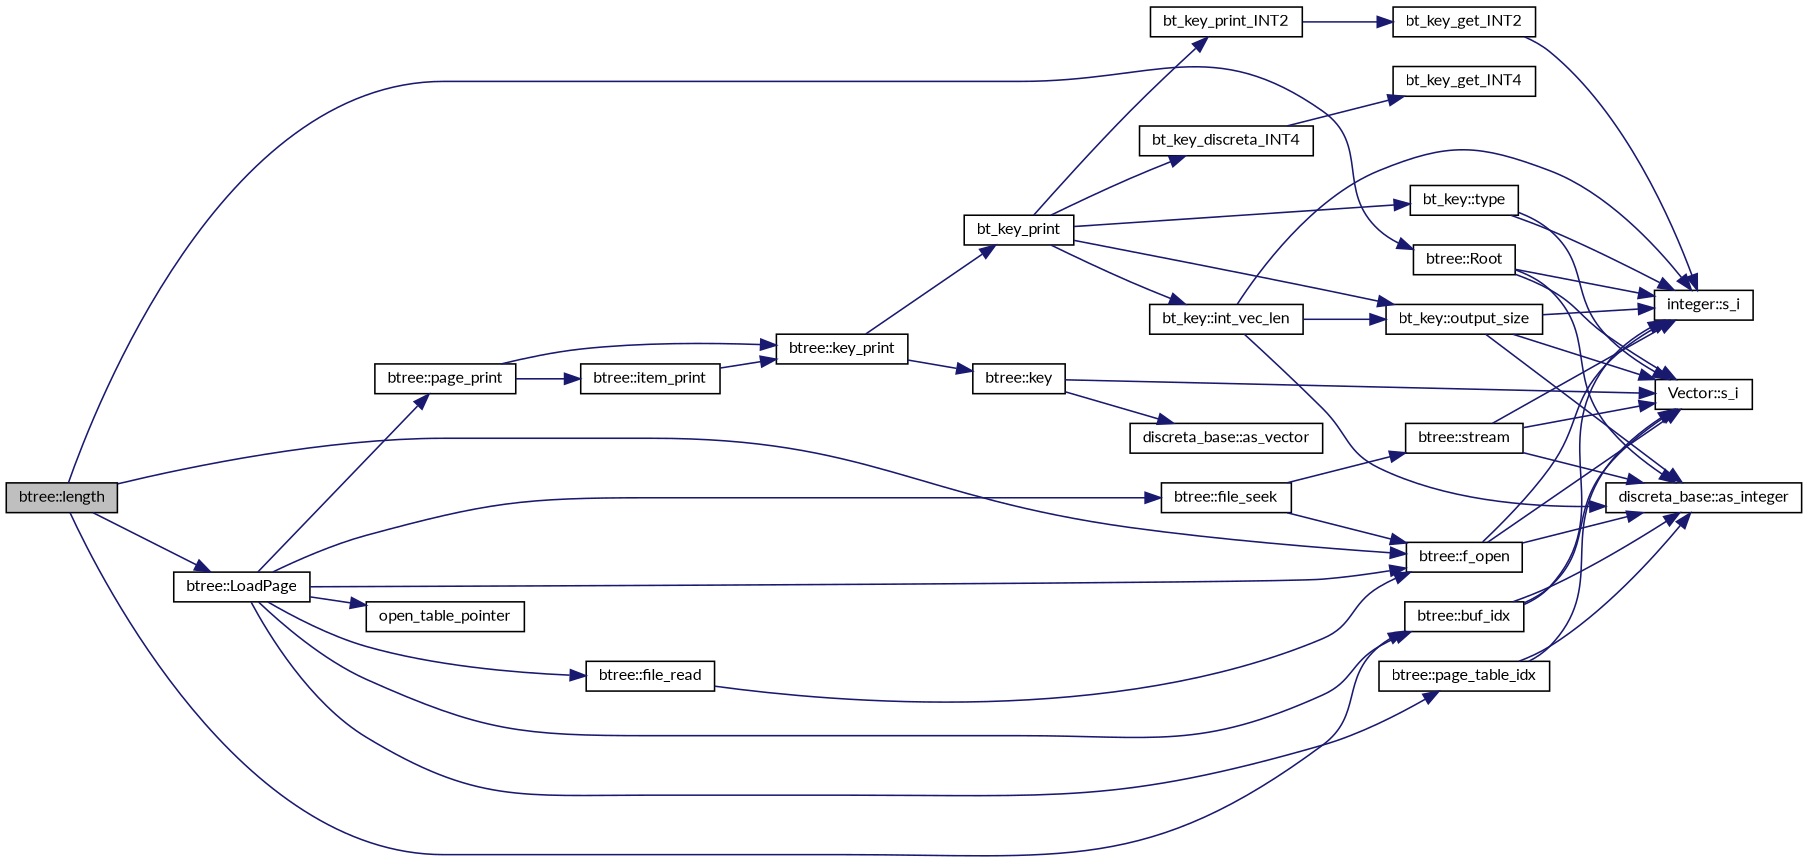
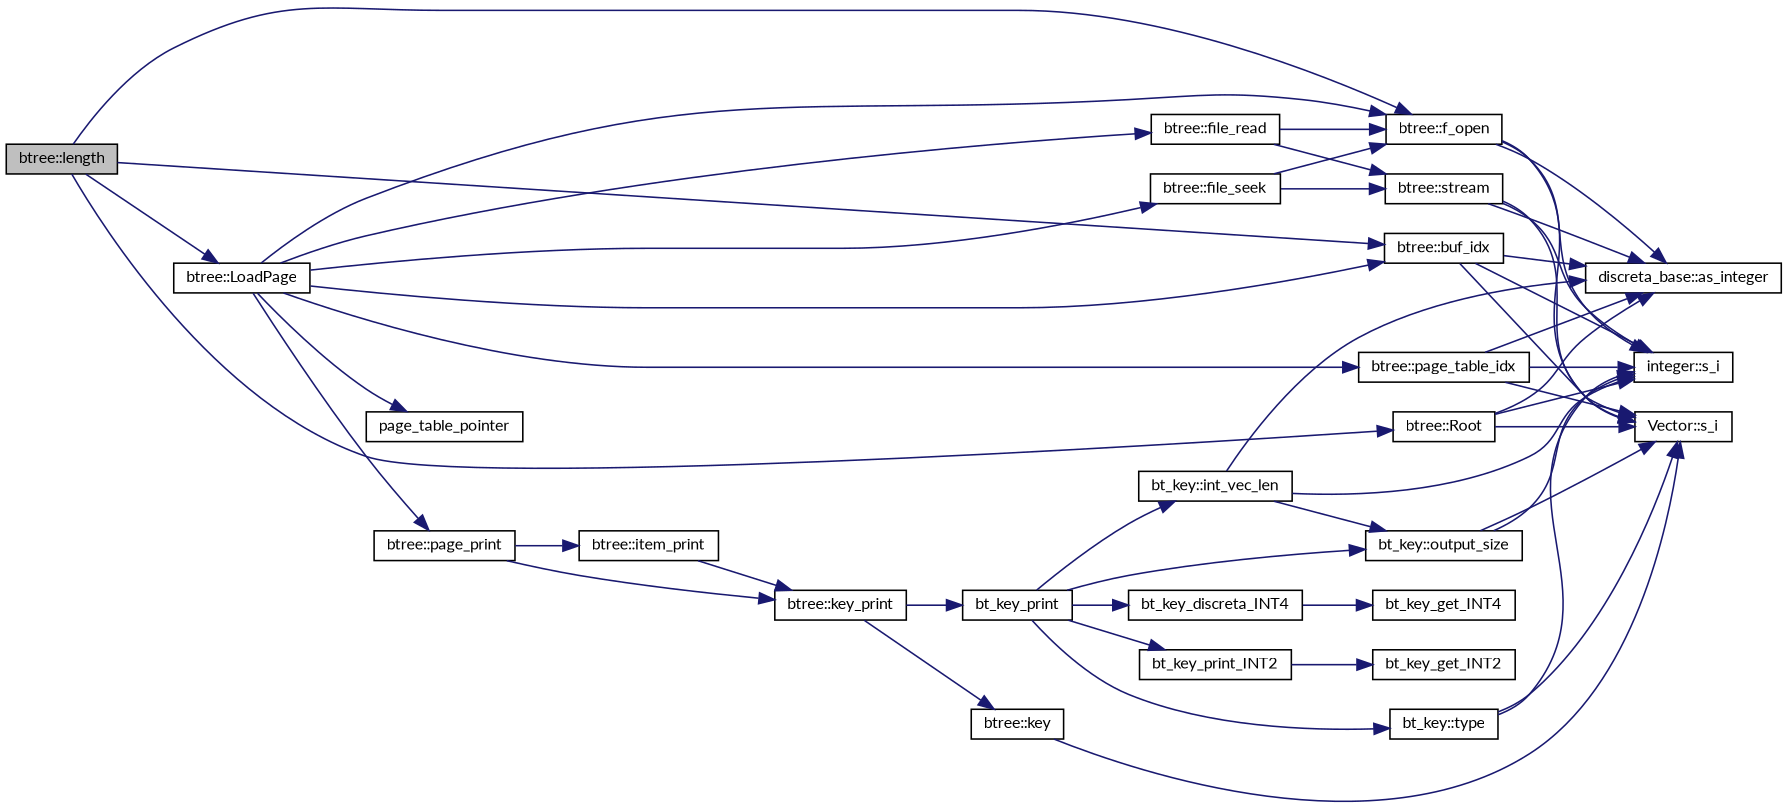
  digraph {
    fontname=Lato
    rankdir=LR
    node [color=black fillcolor=white fontname=Lato fontsize=10 shape=record style=filled]
    edge [color=midnightblue fontname=Lato fontsize=10 labelfontname=Helvetica labelfontsize=10 style=solid]
    n1 [fillcolor=grey75 fontcolor=black height=0.2 label="btree::length" width=0.4]
    n2 [height=0.2 label="btree::f_open" width=0.4]
    n3 [height=0.2 label="btree::buf_idx" width=0.4]
    n4 [height=0.2 label="btree::Root" width=0.4]
    n5 [height=0.2 label="btree::LoadPage" width=0.4]
    n6 [height=0.2 label="Vector::s_i" width=0.4]
    n7 [height=0.2 label="discreta_base::as_integer" width=0.4]
    n8 [height=0.2 label="integer::s_i" width=0.4]
-   n9 [height=0.2 label=open_table_pointer width=0.4]
+   n9 [height=0.2 label=page_table_pointer width=0.4]
    n10 [height=0.2 label="btree::page_table_idx" width=0.4]
    n11 [height=0.2 label="btree::file_seek" width=0.4]
    n12 [height=0.2 label="btree::file_read" width=0.4]
    n13 [height=0.2 label="btree::page_print" width=0.4]
    n14 [height=0.2 label="btree::stream" width=0.4]
    n15 [height=0.2 label="btree::item_print" width=0.4]
    n16 [height=0.2 label="btree::key_print" width=0.4]
    n17 [height=0.2 label=bt_key_print width=0.4]
    n18 [height=0.2 label="btree::key" width=0.4]
    n19 [height=0.2 label="bt_key::type" width=0.4]
    n20 [height=0.2 label="bt_key::output_size" width=0.4]
    n21 [height=0.2 label=bt_key_discreta_INT4 width=0.4]
    n22 [height=0.2 label=bt_key_print_INT2 width=0.4]
    n23 [height=0.2 label="bt_key::int_vec_len" width=0.4]
-   n24 [height=0.2 label="discreta_base::as_vector" width=0.4]
    n25 [height=0.2 label=bt_key_get_INT4 width=0.4]
    n26 [height=0.2 label=bt_key_get_INT2 width=0.4]
    n1 -> n2
    n1 -> n3
    n1 -> n4
    n1 -> n5
    n2 -> n6
    n2 -> n7
    n2 -> n8
    n3 -> n6
    n3 -> n7
    n3 -> n8
    n4 -> n6
    n4 -> n7
    n4 -> n8
    n5 -> n2
    n5 -> n3
    n5 -> n9
    n5 -> n10
    n5 -> n11
    n5 -> n12
    n5 -> n13
    n10 -> n6
    n10 -> n7
-   n26 -> n8
+   n10 -> n8
    n11 -> n2
    n11 -> n14
    n12 -> n2
+   n12 -> n14
    n13 -> n15
    n13 -> n16
    n14 -> n6
    n14 -> n7
    n14 -> n8
    n15 -> n16
    n16 -> n17
    n16 -> n18
    n17 -> n19
    n17 -> n20
    n17 -> n21
    n17 -> n22
    n17 -> n23
    n18 -> n6
-   n18 -> n24
    n19 -> n6
    n19 -> n8
    n20 -> n6
-   n20 -> n7
    n20 -> n8
    n21 -> n25
    n22 -> n26
    n23 -> n7
    n23 -> n8
    n23 -> n20
  }
